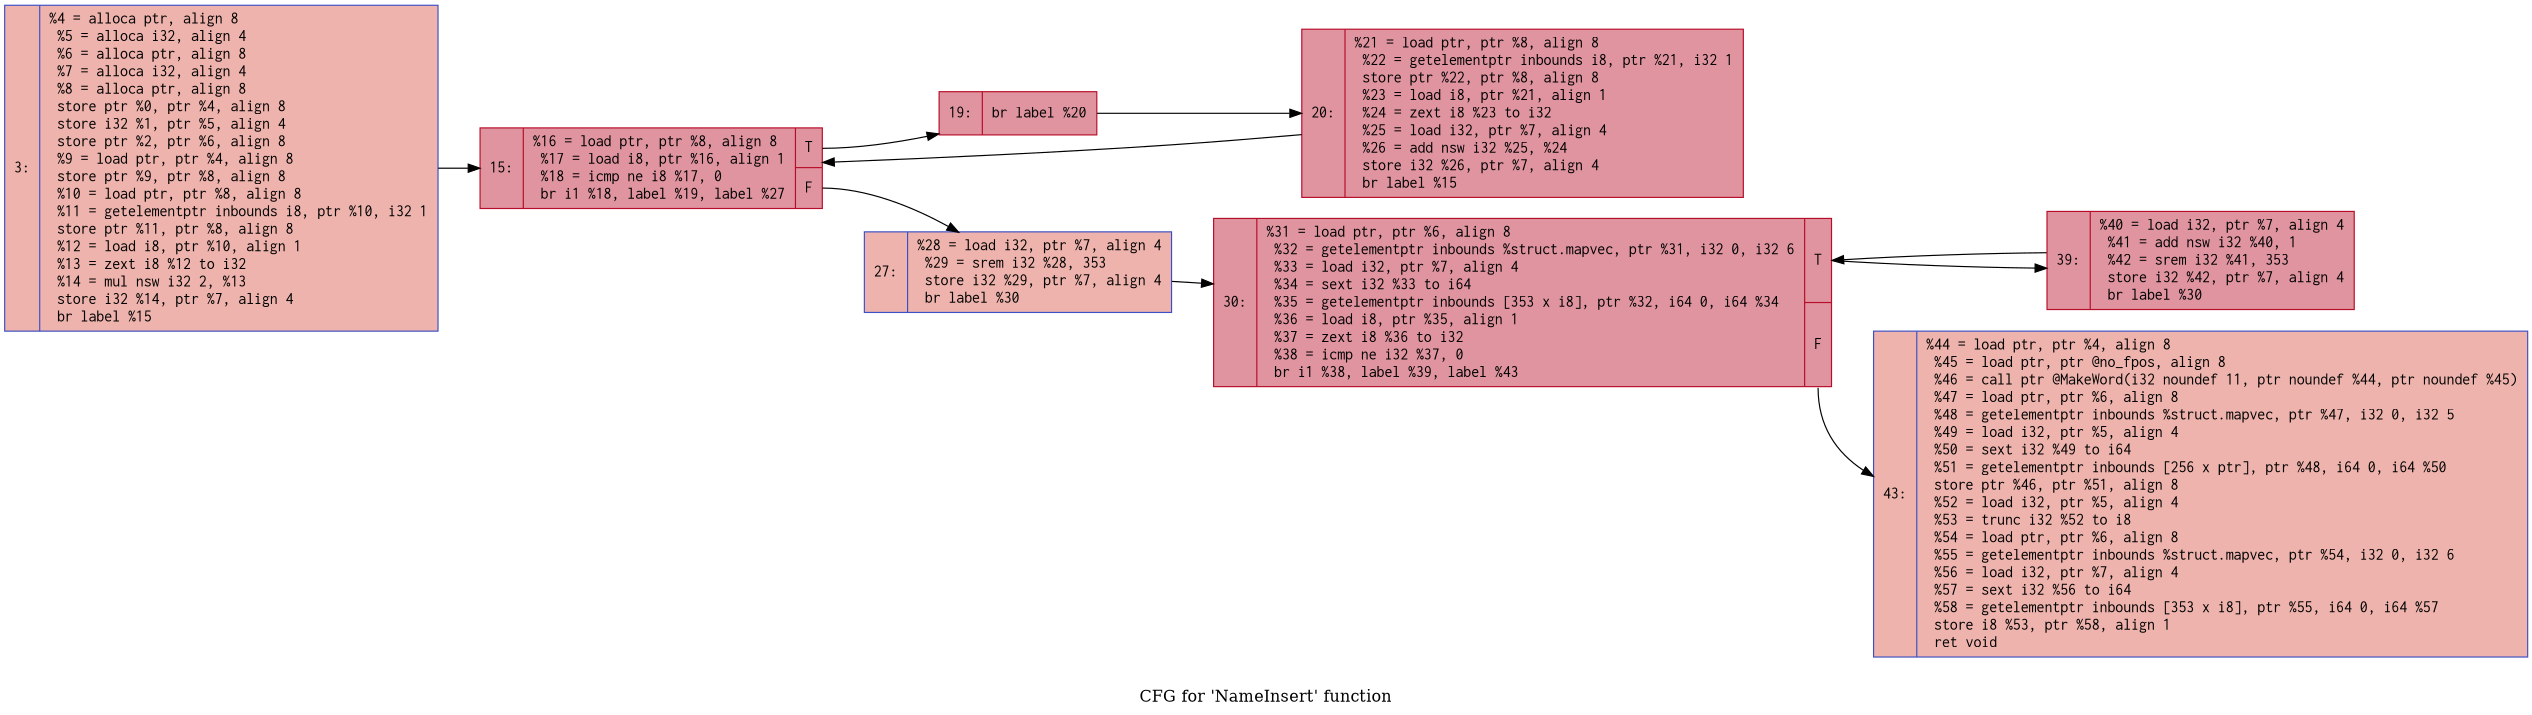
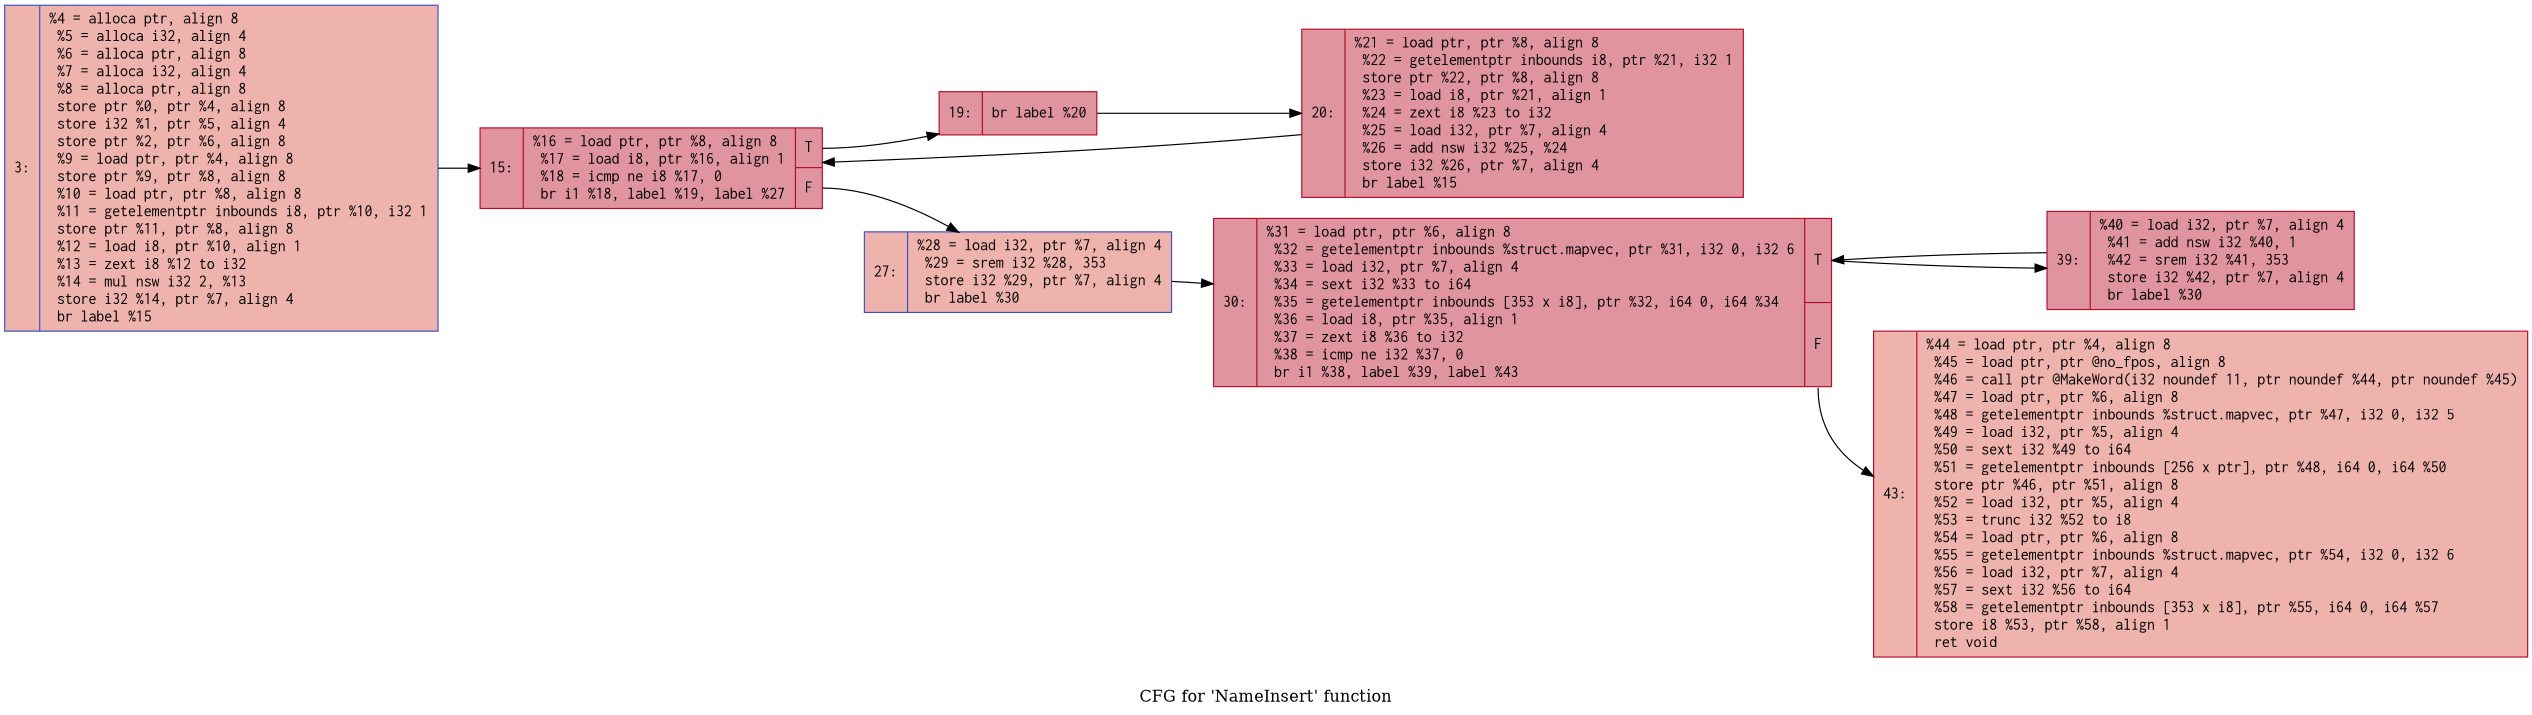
  digraph {
    label="CFG for 'NameInsert' function"
    rankdir=LR
    node [color="#b70d28ff" fillcolor="#b70d2870" fontname=Courier shape=record style=filled]
    n1 [color="#3d50c3ff" fillcolor="#d6524470" label="{3:\l|  %4 = alloca ptr, align 8\l  %5 = alloca i32, align 4\l  %6 = alloca ptr, align 8\l  %7 = alloca i32, align 4\l  %8 = alloca ptr, align 8\l  store ptr %0, ptr %4, align 8\l  store i32 %1, ptr %5, align 4\l  store ptr %2, ptr %6, align 8\l  %9 = load ptr, ptr %4, align 8\l  store ptr %9, ptr %8, align 8\l  %10 = load ptr, ptr %8, align 8\l  %11 = getelementptr inbounds i8, ptr %10, i32 1\l  store ptr %11, ptr %8, align 8\l  %12 = load i8, ptr %10, align 1\l  %13 = zext i8 %12 to i32\l  %14 = mul nsw i32 2, %13\l  store i32 %14, ptr %7, align 4\l  br label %15\l}"]
    n2 [label="{15:\l|  %16 = load ptr, ptr %8, align 8\l  %17 = load i8, ptr %16, align 1\l  %18 = icmp ne i8 %17, 0\l  br i1 %18, label %19, label %27\l|{<s0>T|<s1>F}}"]
    n3 [label="{19:\l|  br label %20\l}"]
    n4 [color="#3d50c3ff" fillcolor="#d6524470" label="{27:\l|  %28 = load i32, ptr %7, align 4\l  %29 = srem i32 %28, 353\l  store i32 %29, ptr %7, align 4\l  br label %30\l}"]
    n5 [label="{20:\l|  %21 = load ptr, ptr %8, align 8\l  %22 = getelementptr inbounds i8, ptr %21, i32 1\l  store ptr %22, ptr %8, align 8\l  %23 = load i8, ptr %21, align 1\l  %24 = zext i8 %23 to i32\l  %25 = load i32, ptr %7, align 4\l  %26 = add nsw i32 %25, %24\l  store i32 %26, ptr %7, align 4\l  br label %15\l}"]
    n6 [label="{30:\l|  %31 = load ptr, ptr %6, align 8\l  %32 = getelementptr inbounds %struct.mapvec, ptr %31, i32 0, i32 6\l  %33 = load i32, ptr %7, align 4\l  %34 = sext i32 %33 to i64\l  %35 = getelementptr inbounds [353 x i8], ptr %32, i64 0, i64 %34\l  %36 = load i8, ptr %35, align 1\l  %37 = zext i8 %36 to i32\l  %38 = icmp ne i32 %37, 0\l  br i1 %38, label %39, label %43\l|{<s0>T|<s1>F}}"]
    n7 [label="{39:\l|  %40 = load i32, ptr %7, align 4\l  %41 = add nsw i32 %40, 1\l  %42 = srem i32 %41, 353\l  store i32 %42, ptr %7, align 4\l  br label %30\l}"]
-   n8 [color="#3d50c3ff" fillcolor="#d6524470" label="{43:\l|  %44 = load ptr, ptr %4, align 8\l  %45 = load ptr, ptr @no_fpos, align 8\l  %46 = call ptr @MakeWord(i32 noundef 11, ptr noundef %44, ptr noundef %45)\l  %47 = load ptr, ptr %6, align 8\l  %48 = getelementptr inbounds %struct.mapvec, ptr %47, i32 0, i32 5\l  %49 = load i32, ptr %5, align 4\l  %50 = sext i32 %49 to i64\l  %51 = getelementptr inbounds [256 x ptr], ptr %48, i64 0, i64 %50\l  store ptr %46, ptr %51, align 8\l  %52 = load i32, ptr %5, align 4\l  %53 = trunc i32 %52 to i8\l  %54 = load ptr, ptr %6, align 8\l  %55 = getelementptr inbounds %struct.mapvec, ptr %54, i32 0, i32 6\l  %56 = load i32, ptr %7, align 4\l  %57 = sext i32 %56 to i64\l  %58 = getelementptr inbounds [353 x i8], ptr %55, i64 0, i64 %57\l  store i8 %53, ptr %58, align 1\l  ret void\l}"]
+   n8 [fillcolor="#d6524470" label="{43:\l|  %44 = load ptr, ptr %4, align 8\l  %45 = load ptr, ptr @no_fpos, align 8\l  %46 = call ptr @MakeWord(i32 noundef 11, ptr noundef %44, ptr noundef %45)\l  %47 = load ptr, ptr %6, align 8\l  %48 = getelementptr inbounds %struct.mapvec, ptr %47, i32 0, i32 5\l  %49 = load i32, ptr %5, align 4\l  %50 = sext i32 %49 to i64\l  %51 = getelementptr inbounds [256 x ptr], ptr %48, i64 0, i64 %50\l  store ptr %46, ptr %51, align 8\l  %52 = load i32, ptr %5, align 4\l  %53 = trunc i32 %52 to i8\l  %54 = load ptr, ptr %6, align 8\l  %55 = getelementptr inbounds %struct.mapvec, ptr %54, i32 0, i32 6\l  %56 = load i32, ptr %7, align 4\l  %57 = sext i32 %56 to i64\l  %58 = getelementptr inbounds [353 x i8], ptr %55, i64 0, i64 %57\l  store i8 %53, ptr %58, align 1\l  ret void\l}"]
    n1 -> n2
    n2 -> n3 [tailport=s0]
    n2 -> n4 [tailport=s1]
    n3 -> n5
    n4 -> n6
    n5 -> n2
    n6 -> n7 [tailport=s0]
    n6 -> n8 [tailport=s1]
    n7 -> n6
  }
